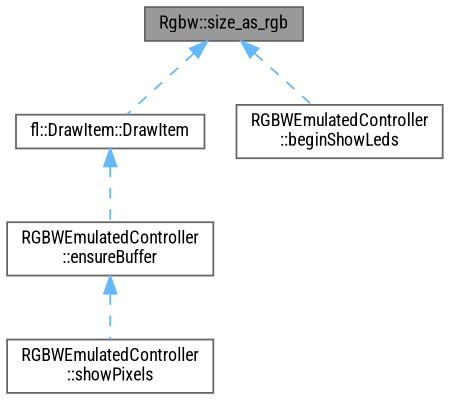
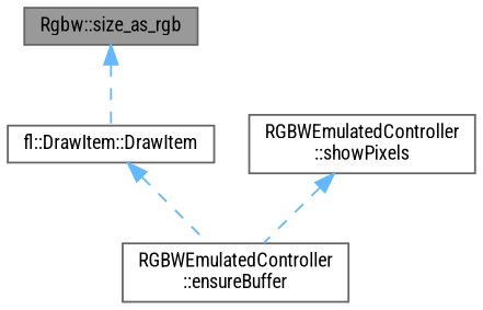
  digraph {
    fontname="Roboto Condensed"
    rankdir=TB
    node [color=grey40 fillcolor=white fontname="Roboto Condensed" fontsize=10 shape=box style=filled]
    edge [color=steelblue1 dir=back fontname="Roboto Condensed" fontsize=10 labelfontname=Helvetica labelfontsize=10 style=dashed]
    n1 [color=gray40 fillcolor=grey60 fontcolor=black height=0.2 label="Rgbw::size_as_rgb" width=0.4]
    n2 [height=0.2 label="fl::DrawItem::DrawItem" width=0.4]
-   n3 [height=0.2 label="RGBWEmulatedController\l::beginShowLeds" width=0.4]
    n4 [height=0.2 label="RGBWEmulatedController\l::ensureBuffer" width=0.4]
    n5 [height=0.2 label="RGBWEmulatedController\l::showPixels" width=0.4]
    n1 -> n2
-   n1 -> n3
    n2 -> n4
-   n4 -> n5
+   n5 -> n4
  }
